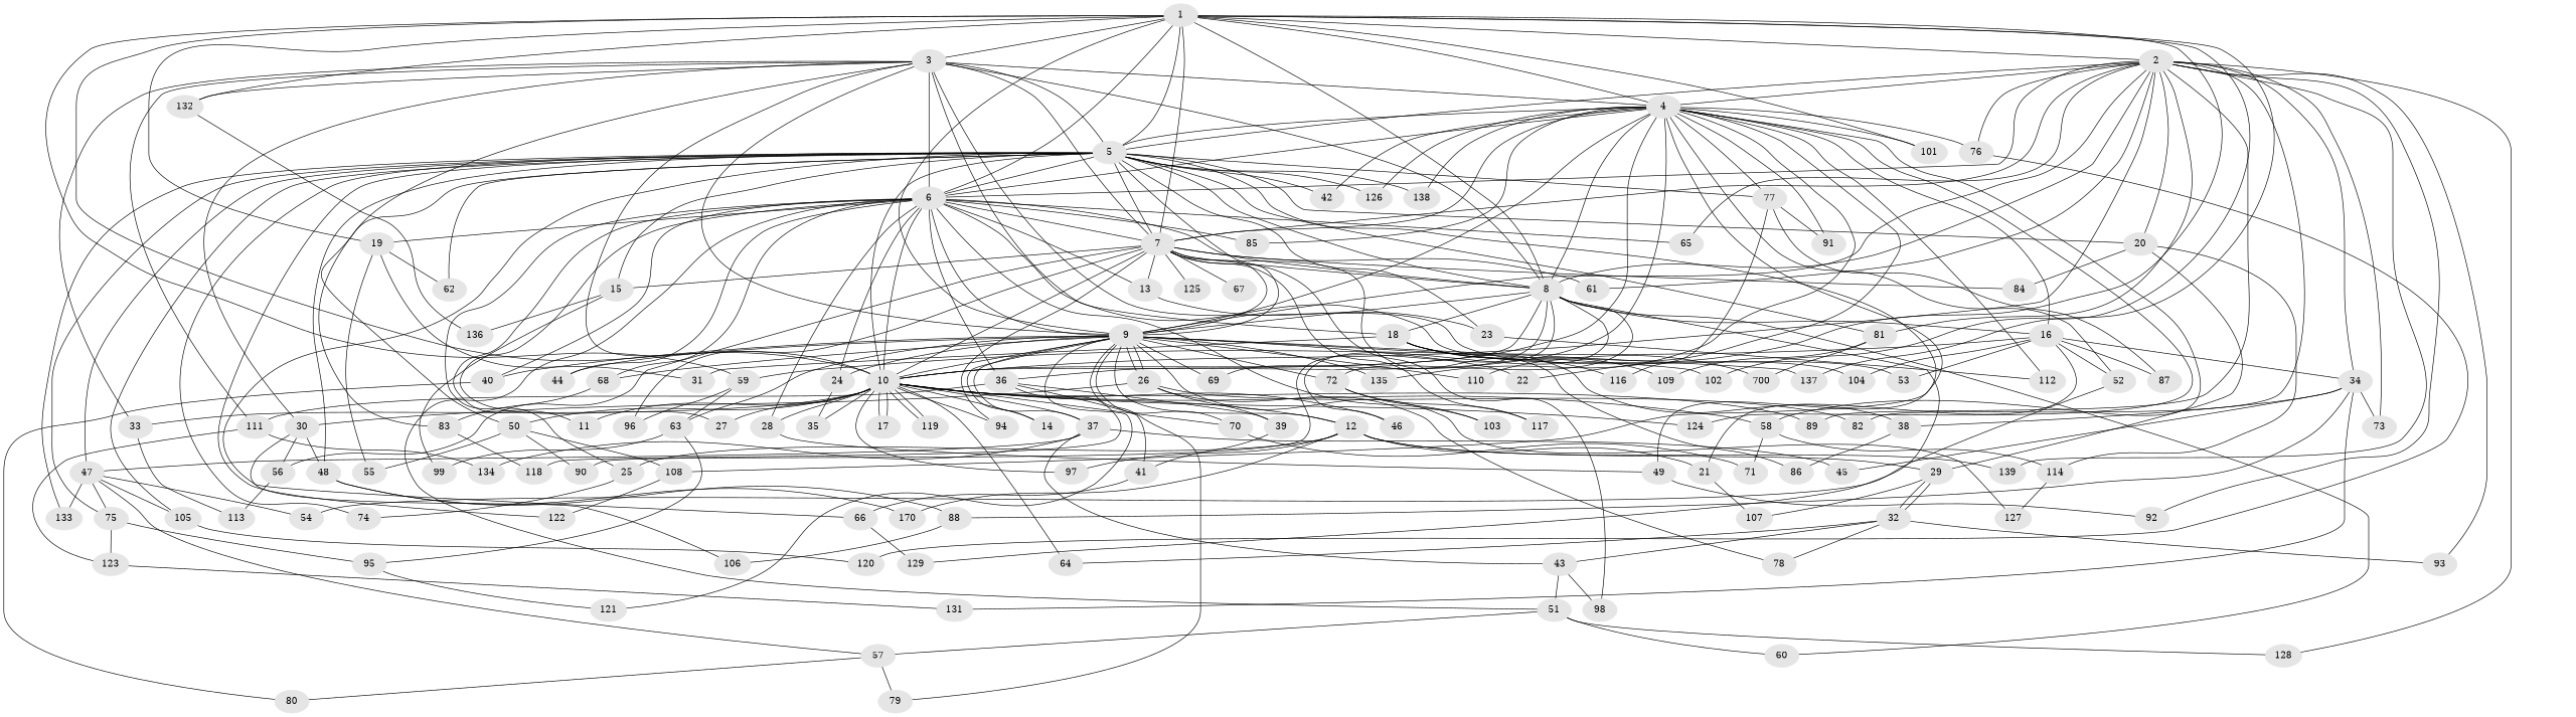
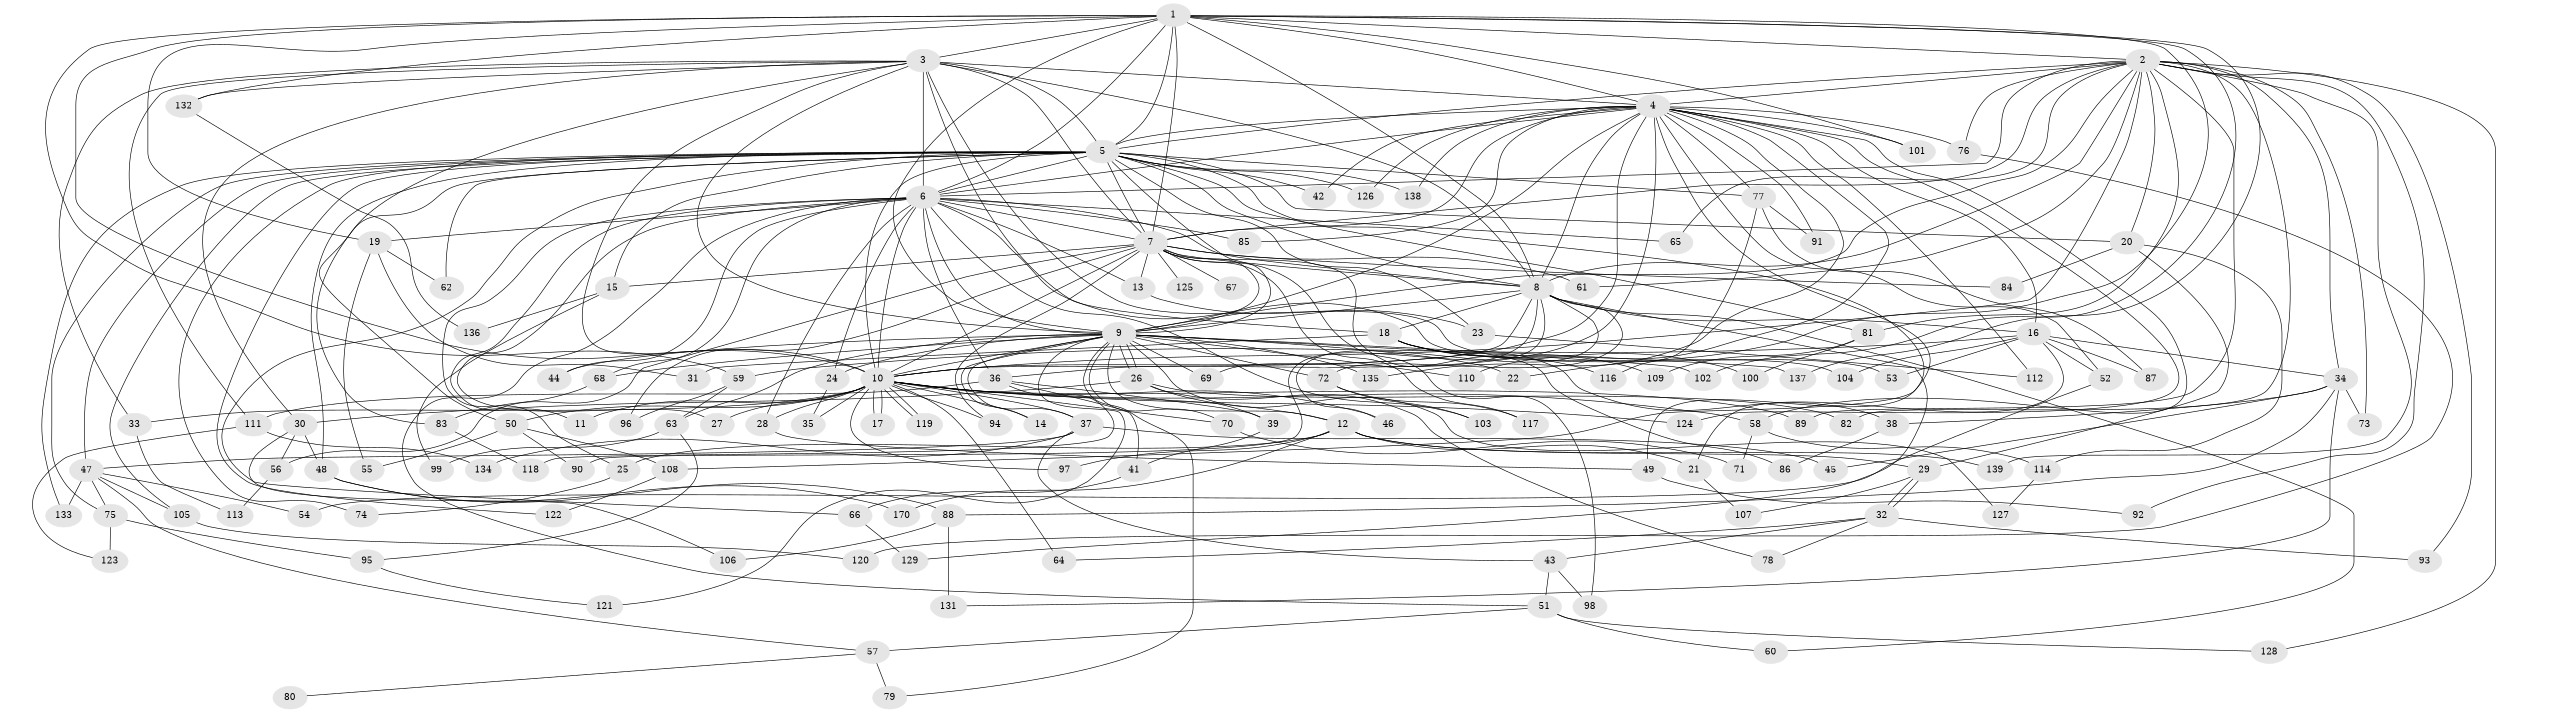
  graph {
    node [color=gray90 style=filled]
    1
    2
    3
    4
    5
    6
    7
    8
    9
    10
    19
    22
    59
    101
    102
    132
    137
    20
    34
    61
    65
    73
    76
    81
    82
    89
    92
    93
    128
    139
    18
    30
    33
    50
    53
    111
    16
    36
    42
    52
    58
    77
    85
    91
    108
    110
    112
    124
    126
    135
    138
    15
    23
    47
    48
    49
    62
    66
    74
    75
    83
    105
    122
    133
    11
    13
    24
    25
    27
    28
-   40
    44
    51
    68
    103
    104
    56
    67
    84
    86
    94
    96
    98
    117
    125
    46
    60
    69
    72
    90
    129
    12
    14
    26
    37
    63
    70
    79
    121
    127
    17
    35
    64
    97
    119
    31
    55
    136
    29
    114
    38
    45
    88
    131
    120
-   100 [label=700]
+   100
    109
    116
    106
    113
    134
    123
    21
    87
    39
    41
    118
    54
    71
    99
    57
    n132 [label=170]
    95
    80
    78
    43
    107
    32
    1 -- 2
    1 -- 3
    1 -- 4
    1 -- 5
    1 -- 6
    1 -- 7
    1 -- 8
    1 -- 9
    1 -- 10
    1 -- 19
    1 -- 22
    1 -- 59
    1 -- 101
    1 -- 102
    1 -- 132
    1 -- 137
    2 -- 4
    2 -- 5
    2 -- 6
    2 -- 7
    2 -- 8
    2 -- 9
    2 -- 10
    2 -- 20
    2 -- 34
    2 -- 61
    2 -- 65
    2 -- 73
    2 -- 76
    2 -- 81
    2 -- 82
    2 -- 89
    2 -- 92
    2 -- 93
    2 -- 128
    2 -- 139
    3 -- 4
    3 -- 5
    3 -- 6
    3 -- 7
    3 -- 8
    3 -- 9
    3 -- 10
    3 -- 132
    3 -- 18
    3 -- 30
    3 -- 33
    3 -- 50
    3 -- 53
    3 -- 111
    4 -- 5
    4 -- 6
    4 -- 7
    4 -- 8
    4 -- 9
    4 -- 10
    4 -- 101
    4 -- 76
    4 -- 16
    4 -- 36
    4 -- 42
    4 -- 52
    4 -- 58
    4 -- 77
    4 -- 85
    4 -- 91
    4 -- 108
    4 -- 110
    4 -- 112
    4 -- 124
    4 -- 126
    4 -- 135
    4 -- 138
    5 -- 6
    5 -- 7
    5 -- 8
    5 -- 9
    5 -- 10
    5 -- 20
    5 -- 81
    5 -- 42
    5 -- 77
    5 -- 126
    5 -- 138
    5 -- 15
    5 -- 23
    5 -- 47
    5 -- 48
    5 -- 49
    5 -- 62
    5 -- 66
    5 -- 74
    5 -- 75
    5 -- 83
    5 -- 105
    5 -- 122
    5 -- 133
    6 -- 7
    6 -- 8
    6 -- 9
    6 -- 10
    6 -- 19
    6 -- 65
    6 -- 36
    6 -- 85
    6 -- 11
    6 -- 13
    6 -- 24
    6 -- 25
    6 -- 27
    6 -- 28
-   6 -- 40
    6 -- 44
    6 -- 51
    6 -- 68
    6 -- 103
    6 -- 104
    7 -- 8
    7 -- 9
    7 -- 10
    7 -- 61
    7 -- 15
    7 -- 13
    7 -- 56
    7 -- 67
    7 -- 84
    7 -- 86
    7 -- 94
    7 -- 96
    7 -- 98
    7 -- 117
    7 -- 125
    8 -- 9
    8 -- 10
    8 -- 18
    8 -- 16
    8 -- 46
    8 -- 60
    8 -- 69
    8 -- 72
    8 -- 90
    8 -- 129
    9 -- 10
    9 -- 22
    9 -- 102
    9 -- 137
    9 -- 110
    9 -- 135
    9 -- 24
-   9 -- 40
    9 -- 44
    9 -- 68
    9 -- 69
    9 -- 72
    9 -- 12
    9 -- 14
    9 -- 26
    9 -- 26
    9 -- 37
    9 -- 63
    9 -- 70
    9 -- 79
    9 -- 121
    9 -- 127
    10 -- 89
    10 -- 33
    10 -- 50
    10 -- 58
    10 -- 124
    10 -- 11
    10 -- 27
    10 -- 28
    10 -- 94
    10 -- 46
    10 -- 12
    10 -- 14
    10 -- 37
    10 -- 70
    10 -- 17
    10 -- 17
    10 -- 35
    10 -- 64
    10 -- 97
    10 -- 119
    10 -- 119
    19 -- 62
    19 -- 31
    19 -- 55
    59 -- 96
    59 -- 63
    132 -- 136
    20 -- 84
    20 -- 29
    20 -- 114
    34 -- 73
    34 -- 38
    34 -- 45
    34 -- 88
    34 -- 131
    76 -- 120
    81 -- 100
    81 -- 109
    18 -- 31
    18 -- 38
    18 -- 100
    18 -- 109
    18 -- 116
    30 -- 48
    30 -- 56
    30 -- 106
    33 -- 113
    50 -- 108
    50 -- 90
    50 -- 55
    111 -- 134
    111 -- 123
    16 -- 59
    16 -- 34
    16 -- 53
    16 -- 52
    16 -- 104
    16 -- 21
    16 -- 87
    36 -- 111
    36 -- 39
    36 -- 41
    36 -- 118
    52 -- 54
    58 -- 114
    58 -- 71
    77 -- 91
    77 -- 116
    77 -- 87
    108 -- 122
    15 -- 136
    15 -- 99
    23 -- 112
    47 -- 75
    47 -- 105
    47 -- 133
    47 -- 54
    47 -- 57
    48 -- 88
    48 -- n132
    49 -- 92
    66 -- 129
    75 -- 123
    75 -- 95
    83 -- 118
    105 -- 120
    13 -- 23
    24 -- 35
    25 -- 74
    28 -- 49
-   40 -- 80
    51 -- 128
    51 -- 60
    51 -- 57
    68 -- 83
    56 -- 113
    72 -- 103
    72 -- 117
    12 -- 139
    12 -- 25
    12 -- 97
    12 -- 29
    12 -- 21
    12 -- n132
    26 -- 82
    26 -- 30
    26 -- 39
    26 -- 78
    37 -- 47
    37 -- 45
    37 -- 134
    37 -- 43
    63 -- 99
    63 -- 95
    70 -- 71
    29 -- 107
    29 -- 32
    29 -- 32
    114 -- 127
    38 -- 86
    88 -- 106
-   123 -- 131
+   88 -- 131
    21 -- 107
    39 -- 41
    41 -- 66
    57 -- 79
    57 -- 80
    95 -- 121
    43 -- 51
    43 -- 98
    32 -- 93
    32 -- 64
    32 -- 78
    32 -- 43
  }
